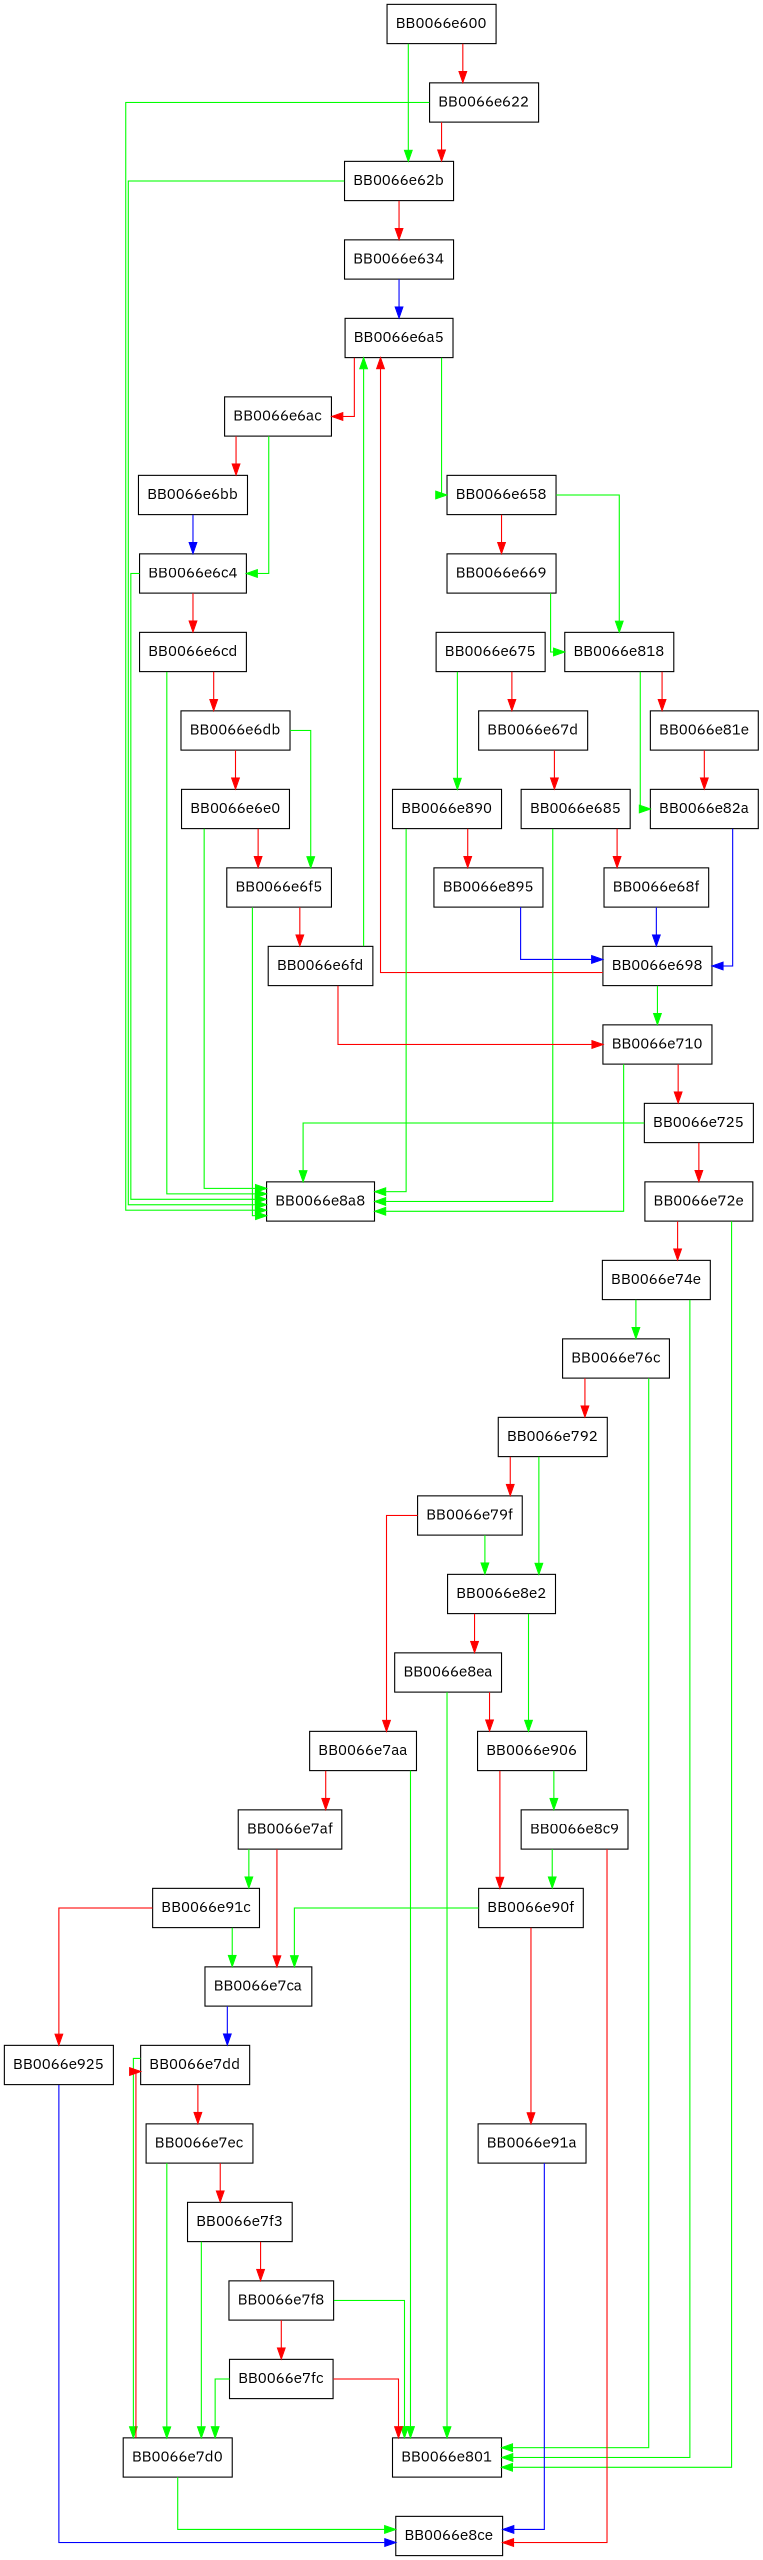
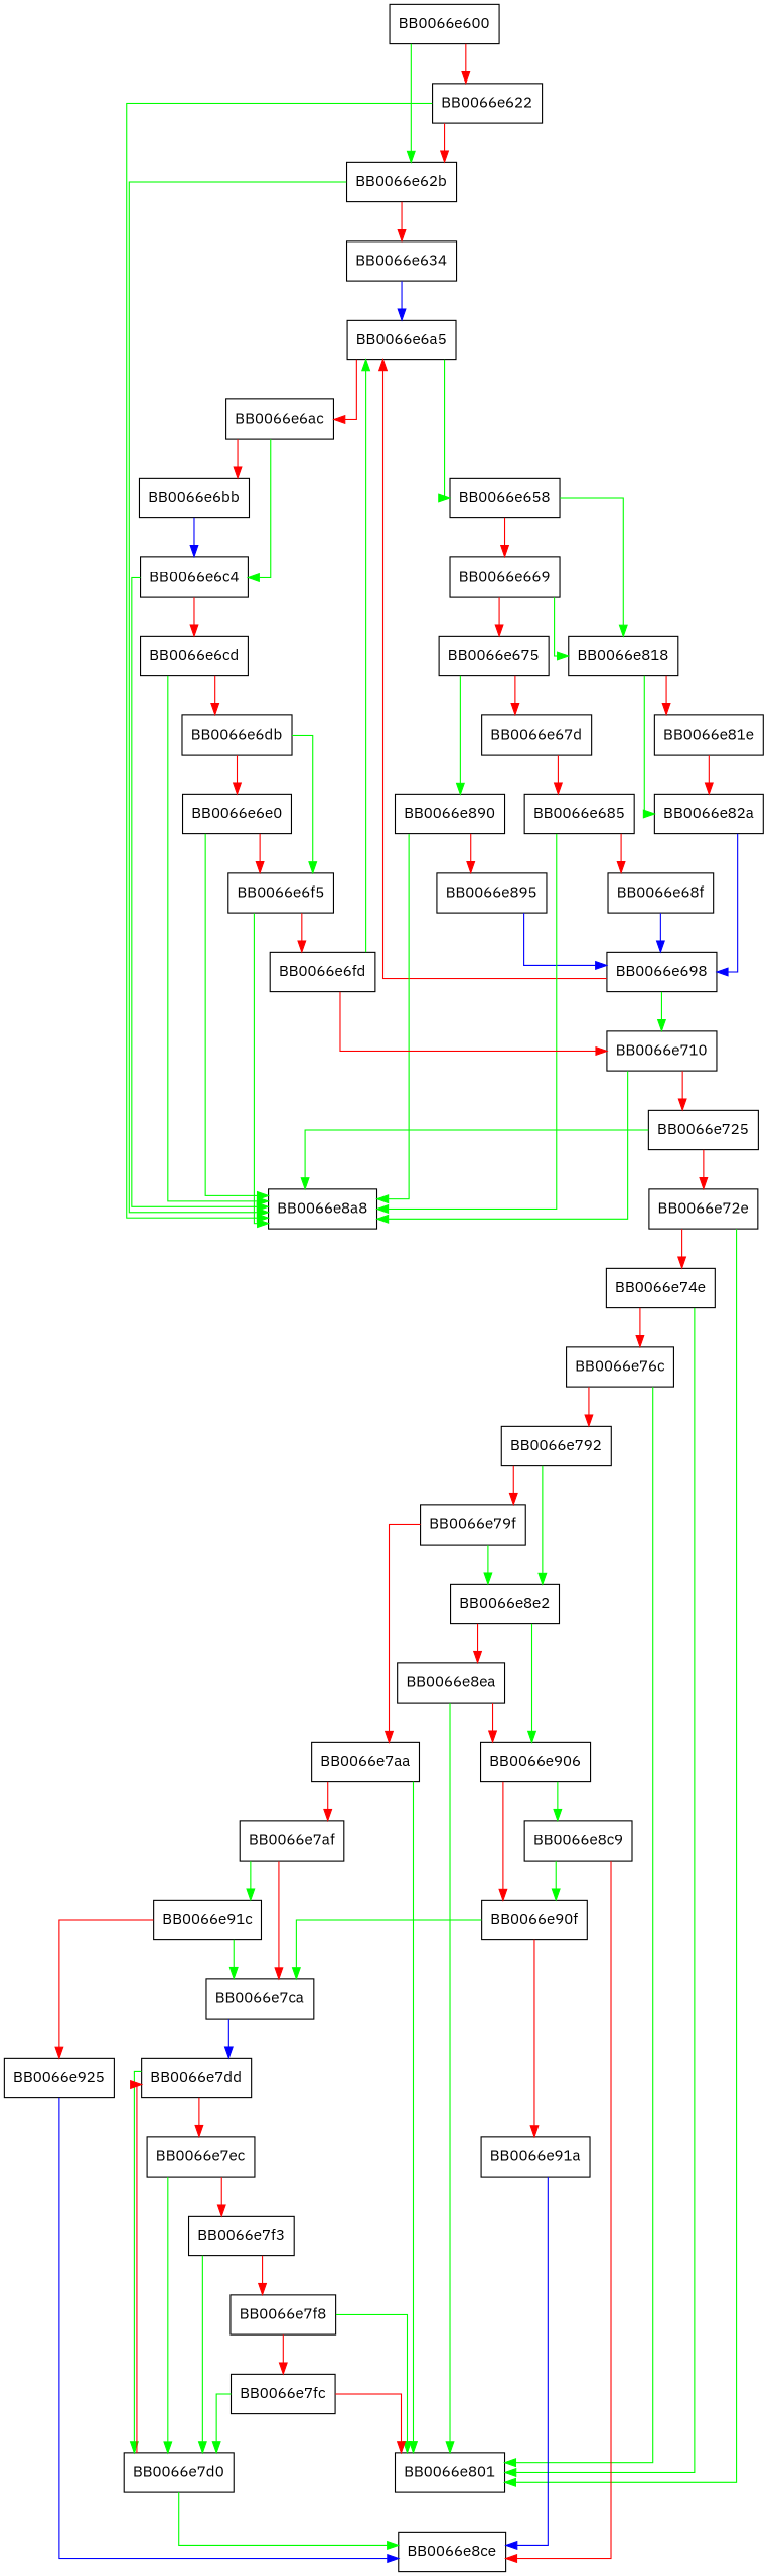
  digraph {
    fontname="IBM Plex Sans"
    splines=ortho
    node [fontname="IBM Plex Sans" shape=box]
    edge [color=red fontname="IBM Plex Sans"]
    BB0066e600
    BB0066e62b
    BB0066e622
    BB0066e8a8
    BB0066e634
    BB0066e6a5
    BB0066e658
    BB0066e6ac
    BB0066e818
    BB0066e669
    BB0066e6c4
    BB0066e6bb
    BB0066e82a
    BB0066e81e
    BB0066e675
    BB0066e698
    BB0066e890
    BB0066e67d
    BB0066e895
    BB0066e685
    BB0066e68f
    BB0066e710
    BB0066e725
    BB0066e72e
    BB0066e6cd
    BB0066e6db
    BB0066e6f5
    BB0066e6e0
    BB0066e6fd
    BB0066e801
    BB0066e74e
    BB0066e76c
    BB0066e792
    BB0066e8e2
    BB0066e79f
    BB0066e906
    BB0066e8ea
    BB0066e7aa
    BB0066e8c9
    BB0066e90f
    BB0066e7af
    BB0066e91c
    BB0066e7ca
    BB0066e925
    BB0066e7dd
    BB0066e8ce
    BB0066e7d0
    BB0066e7ec
    BB0066e7f3
    BB0066e7f8
    BB0066e7fc
    BB0066e91a
    BB0066e600 -> BB0066e62b [color=green]
    BB0066e600 -> BB0066e622
    BB0066e62b -> BB0066e8a8 [color=green]
    BB0066e62b -> BB0066e634
    BB0066e622 -> BB0066e62b
    BB0066e622 -> BB0066e8a8 [color=green]
    BB0066e634 -> BB0066e6a5 [color=blue]
    BB0066e6a5 -> BB0066e658 [color=green]
    BB0066e6a5 -> BB0066e6ac
    BB0066e658 -> BB0066e818 [color=green]
    BB0066e658 -> BB0066e669
    BB0066e6ac -> BB0066e6c4 [color=green]
    BB0066e6ac -> BB0066e6bb
    BB0066e818 -> BB0066e82a [color=green]
    BB0066e818 -> BB0066e81e
    BB0066e669 -> BB0066e818 [color=green]
+   BB0066e669 -> BB0066e675
    BB0066e6c4 -> BB0066e8a8 [color=green]
    BB0066e6c4 -> BB0066e6cd
    BB0066e6bb -> BB0066e6c4 [color=blue]
    BB0066e82a -> BB0066e698 [color=blue]
    BB0066e81e -> BB0066e82a
    BB0066e675 -> BB0066e890 [color=green]
    BB0066e675 -> BB0066e67d
    BB0066e698 -> BB0066e6a5
    BB0066e698 -> BB0066e710 [color=green]
    BB0066e890 -> BB0066e8a8 [color=green]
    BB0066e890 -> BB0066e895
    BB0066e67d -> BB0066e685
    BB0066e895 -> BB0066e698 [color=blue]
    BB0066e685 -> BB0066e8a8 [color=green]
    BB0066e685 -> BB0066e68f
    BB0066e68f -> BB0066e698 [color=blue]
    BB0066e710 -> BB0066e8a8 [color=green]
    BB0066e710 -> BB0066e725
    BB0066e725 -> BB0066e8a8 [color=green]
    BB0066e725 -> BB0066e72e
    BB0066e72e -> BB0066e801 [color=green]
    BB0066e72e -> BB0066e74e
    BB0066e6cd -> BB0066e8a8 [color=green]
    BB0066e6cd -> BB0066e6db
    BB0066e6db -> BB0066e6f5 [color=green]
    BB0066e6db -> BB0066e6e0
    BB0066e6f5 -> BB0066e8a8 [color=green]
    BB0066e6f5 -> BB0066e6fd
    BB0066e6e0 -> BB0066e8a8 [color=green]
    BB0066e6e0 -> BB0066e6f5
    BB0066e6fd -> BB0066e6a5 [color=green]
    BB0066e6fd -> BB0066e710
    BB0066e74e -> BB0066e801 [color=green]
-   BB0066e74e -> BB0066e76c [color=green]
+   BB0066e74e -> BB0066e76c
    BB0066e76c -> BB0066e801 [color=green]
    BB0066e76c -> BB0066e792
    BB0066e792 -> BB0066e8e2 [color=green]
    BB0066e792 -> BB0066e79f
    BB0066e8e2 -> BB0066e906 [color=green]
    BB0066e8e2 -> BB0066e8ea
    BB0066e79f -> BB0066e8e2 [color=green]
    BB0066e79f -> BB0066e7aa
    BB0066e906 -> BB0066e8c9 [color=green]
    BB0066e906 -> BB0066e90f
    BB0066e8ea -> BB0066e801 [color=green]
    BB0066e8ea -> BB0066e906
    BB0066e7aa -> BB0066e801 [color=green]
    BB0066e7aa -> BB0066e7af
    BB0066e8c9 -> BB0066e90f [color=green]
    BB0066e8c9 -> BB0066e8ce
    BB0066e90f -> BB0066e7ca [color=green]
    BB0066e90f -> BB0066e91a
    BB0066e7af -> BB0066e91c [color=green]
    BB0066e7af -> BB0066e7ca
    BB0066e91c -> BB0066e7ca [color=green]
    BB0066e91c -> BB0066e925
    BB0066e7ca -> BB0066e7dd [color=blue]
    BB0066e925 -> BB0066e8ce [color=blue]
    BB0066e7dd -> BB0066e7d0 [color=green]
    BB0066e7dd -> BB0066e7ec
    BB0066e7d0 -> BB0066e7dd
    BB0066e7d0 -> BB0066e8ce [color=green]
    BB0066e7ec -> BB0066e7d0 [color=green]
    BB0066e7ec -> BB0066e7f3
    BB0066e7f3 -> BB0066e7d0 [color=green]
    BB0066e7f3 -> BB0066e7f8
    BB0066e7f8 -> BB0066e801 [color=green]
    BB0066e7f8 -> BB0066e7fc
    BB0066e7fc -> BB0066e801
    BB0066e7fc -> BB0066e7d0 [color=green]
    BB0066e91a -> BB0066e8ce [color=blue]
  }
